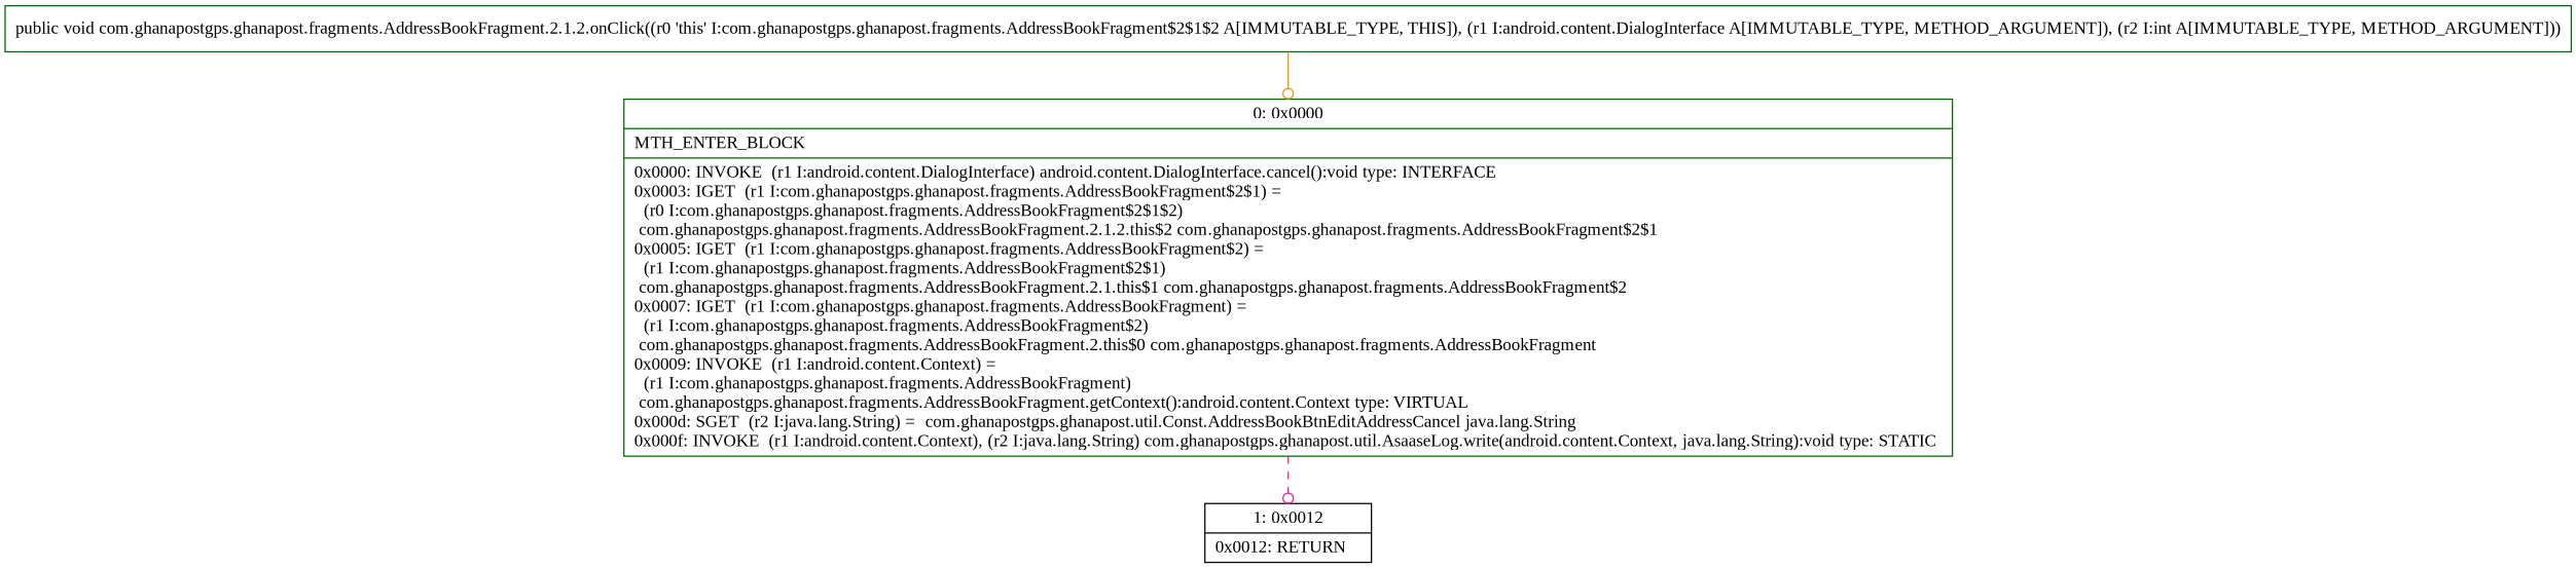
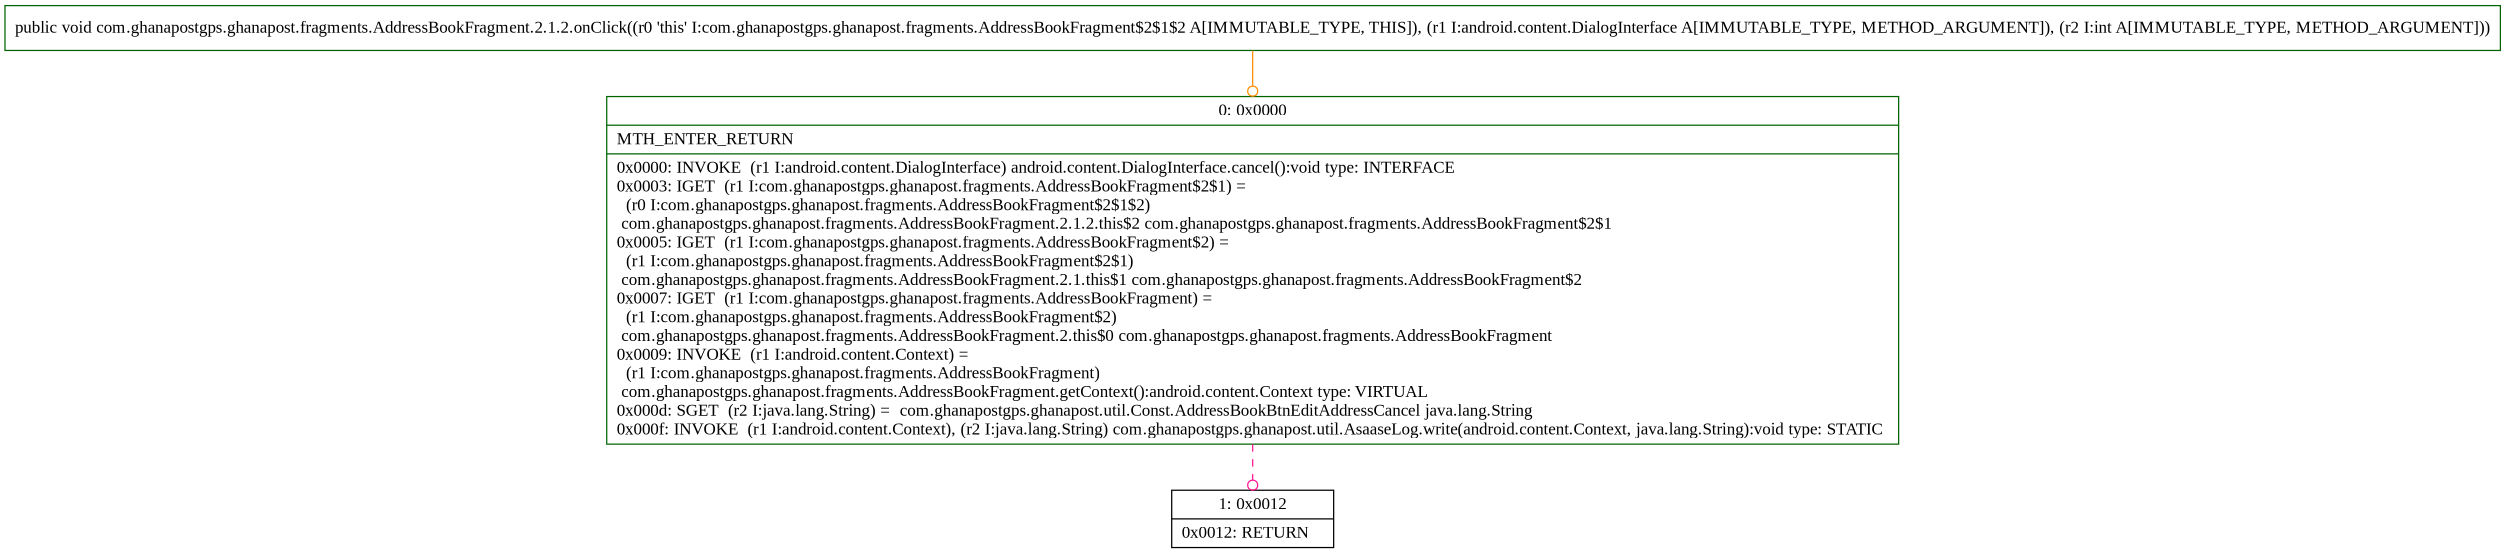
  digraph {
    fontname="Liberation Serif"
    node [shape=record color=darkgreen fontname="Liberation Serif"]
    edge [arrowhead=odot fontname="Liberation Serif"]
-   n1 [label="{0\:\ 0x0000|MTH_ENTER_BLOCK\l|0x0000: INVOKE  (r1 I:android.content.DialogInterface) android.content.DialogInterface.cancel():void type: INTERFACE \l0x0003: IGET  (r1 I:com.ghanapostgps.ghanapost.fragments.AddressBookFragment$2$1) = \l  (r0 I:com.ghanapostgps.ghanapost.fragments.AddressBookFragment$2$1$2)\l com.ghanapostgps.ghanapost.fragments.AddressBookFragment.2.1.2.this$2 com.ghanapostgps.ghanapost.fragments.AddressBookFragment$2$1 \l0x0005: IGET  (r1 I:com.ghanapostgps.ghanapost.fragments.AddressBookFragment$2) = \l  (r1 I:com.ghanapostgps.ghanapost.fragments.AddressBookFragment$2$1)\l com.ghanapostgps.ghanapost.fragments.AddressBookFragment.2.1.this$1 com.ghanapostgps.ghanapost.fragments.AddressBookFragment$2 \l0x0007: IGET  (r1 I:com.ghanapostgps.ghanapost.fragments.AddressBookFragment) = \l  (r1 I:com.ghanapostgps.ghanapost.fragments.AddressBookFragment$2)\l com.ghanapostgps.ghanapost.fragments.AddressBookFragment.2.this$0 com.ghanapostgps.ghanapost.fragments.AddressBookFragment \l0x0009: INVOKE  (r1 I:android.content.Context) = \l  (r1 I:com.ghanapostgps.ghanapost.fragments.AddressBookFragment)\l com.ghanapostgps.ghanapost.fragments.AddressBookFragment.getContext():android.content.Context type: VIRTUAL \l0x000d: SGET  (r2 I:java.lang.String) =  com.ghanapostgps.ghanapost.util.Const.AddressBookBtnEditAddressCancel java.lang.String \l0x000f: INVOKE  (r1 I:android.content.Context), (r2 I:java.lang.String) com.ghanapostgps.ghanapost.util.AsaaseLog.write(android.content.Context, java.lang.String):void type: STATIC \l}"]
+   n1 [label="{0\:\ 0x0000|MTH_ENTER_RETURN\l|0x0000: INVOKE  (r1 I:android.content.DialogInterface) android.content.DialogInterface.cancel():void type: INTERFACE \l0x0003: IGET  (r1 I:com.ghanapostgps.ghanapost.fragments.AddressBookFragment$2$1) = \l  (r0 I:com.ghanapostgps.ghanapost.fragments.AddressBookFragment$2$1$2)\l com.ghanapostgps.ghanapost.fragments.AddressBookFragment.2.1.2.this$2 com.ghanapostgps.ghanapost.fragments.AddressBookFragment$2$1 \l0x0005: IGET  (r1 I:com.ghanapostgps.ghanapost.fragments.AddressBookFragment$2) = \l  (r1 I:com.ghanapostgps.ghanapost.fragments.AddressBookFragment$2$1)\l com.ghanapostgps.ghanapost.fragments.AddressBookFragment.2.1.this$1 com.ghanapostgps.ghanapost.fragments.AddressBookFragment$2 \l0x0007: IGET  (r1 I:com.ghanapostgps.ghanapost.fragments.AddressBookFragment) = \l  (r1 I:com.ghanapostgps.ghanapost.fragments.AddressBookFragment$2)\l com.ghanapostgps.ghanapost.fragments.AddressBookFragment.2.this$0 com.ghanapostgps.ghanapost.fragments.AddressBookFragment \l0x0009: INVOKE  (r1 I:android.content.Context) = \l  (r1 I:com.ghanapostgps.ghanapost.fragments.AddressBookFragment)\l com.ghanapostgps.ghanapost.fragments.AddressBookFragment.getContext():android.content.Context type: VIRTUAL \l0x000d: SGET  (r2 I:java.lang.String) =  com.ghanapostgps.ghanapost.util.Const.AddressBookBtnEditAddressCancel java.lang.String \l0x000f: INVOKE  (r1 I:android.content.Context), (r2 I:java.lang.String) com.ghanapostgps.ghanapost.util.AsaaseLog.write(android.content.Context, java.lang.String):void type: STATIC \l}"]
    n2 [label="{1\:\ 0x0012|0x0012: RETURN   \l}" color=black]
    n3 [label="{public void com.ghanapostgps.ghanapost.fragments.AddressBookFragment.2.1.2.onClick((r0 'this' I:com.ghanapostgps.ghanapost.fragments.AddressBookFragment$2$1$2 A[IMMUTABLE_TYPE, THIS]), (r1 I:android.content.DialogInterface A[IMMUTABLE_TYPE, METHOD_ARGUMENT]), (r2 I:int A[IMMUTABLE_TYPE, METHOD_ARGUMENT])) }"]
    n1 -> n2 [color=deeppink style=dashed]
    n3 -> n1 [color=darkorange style=solid]
  }
